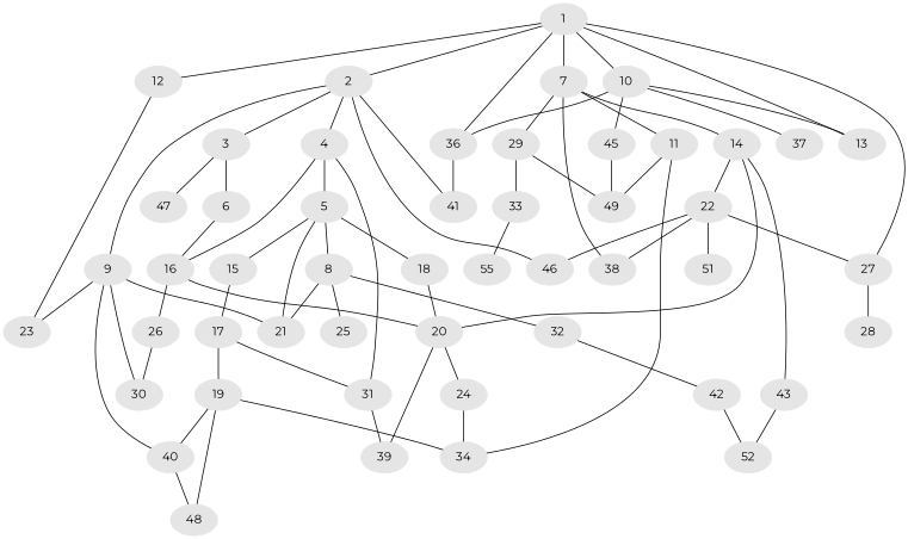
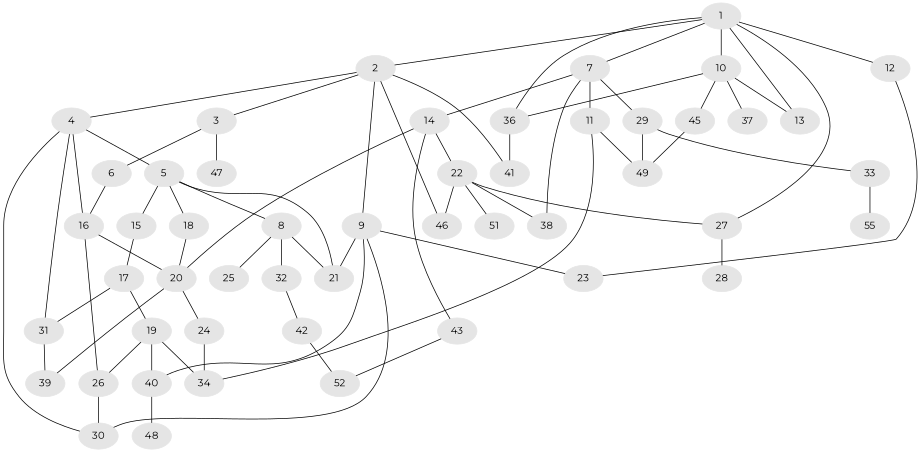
  graph {
    fontname=Montserrat
    node [color=gray90 fontname=Montserrat style=filled]
    edge [fontname=Montserrat]
    1
    2
    7
    10
    12
    13
    27
    36
    3
    4
    9
    41
    46
    11
    14
    29
    38
    37
    45
    23
    28
    6
    47
    5
    16
    30
    31
    21
    40
    8
    15
    18
    20
    26
    39
    25
    32
    17
    34
    49
    22
    43
    33
    42
    48
    24
    51
    19
    52
    n50 [label=55]
    1 -- 2
    1 -- 7
    1 -- 10
    1 -- 12
    1 -- 13
    1 -- 27
    1 -- 36
    2 -- 3
    2 -- 4
    2 -- 9
    2 -- 41
    2 -- 46
    7 -- 11
    7 -- 14
    7 -- 29
    7 -- 38
    10 -- 13
    10 -- 36
    10 -- 37
    10 -- 45
    12 -- 23
    27 -- 28
    36 -- 41
    3 -- 6
    3 -- 47
    4 -- 5
    4 -- 16
+   4 -- 30
    4 -- 31
    9 -- 23
    9 -- 30
    9 -- 21
    9 -- 40
    11 -- 34
    11 -- 49
    14 -- 20
    14 -- 22
    14 -- 43
    29 -- 49
    29 -- 33
    45 -- 49
    6 -- 16
    5 -- 21
    5 -- 8
    5 -- 15
    5 -- 18
    16 -- 20
    16 -- 26
    31 -- 39
    40 -- 48
    8 -- 21
    8 -- 25
    8 -- 32
    15 -- 17
    18 -- 20
    20 -- 39
    20 -- 24
    26 -- 30
    32 -- 42
    17 -- 31
    17 -- 19
    22 -- 27
    22 -- 46
    22 -- 38
    22 -- 51
    43 -- 52
    33 -- n50
    42 -- 52
    24 -- 34
    19 -- 40
-   19 -- 48
+   19 -- 26
    19 -- 34
  }
